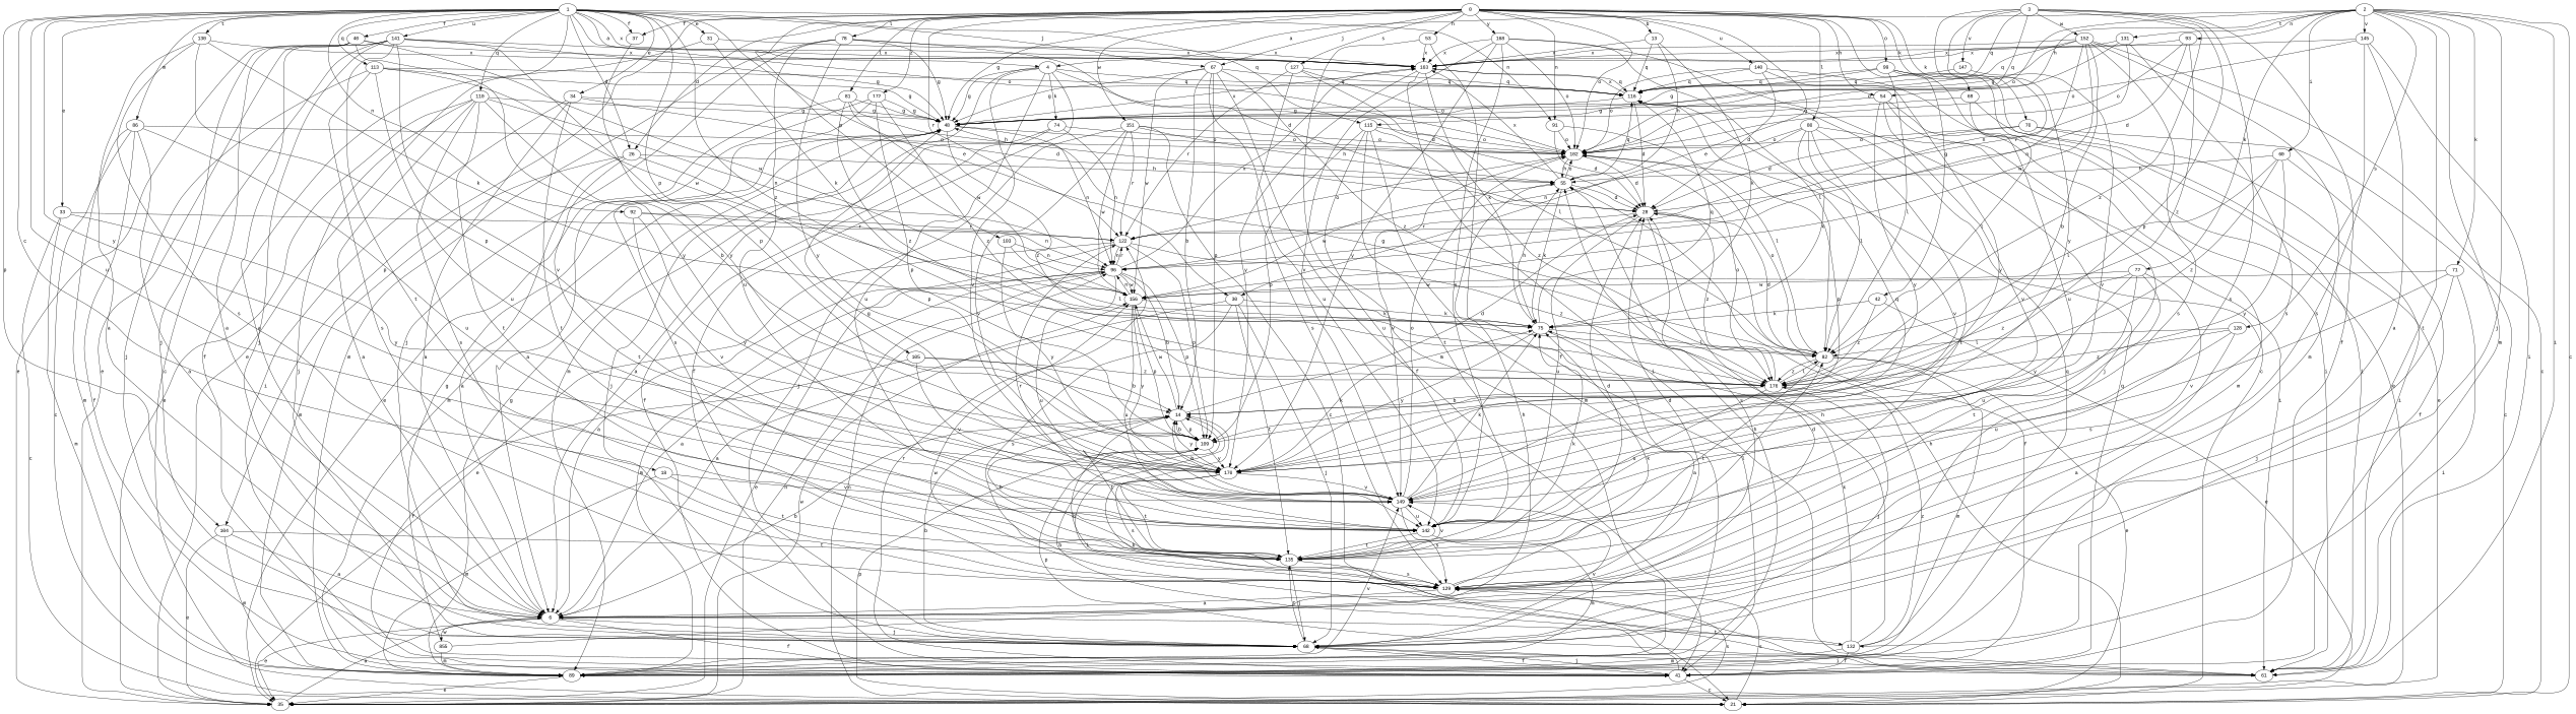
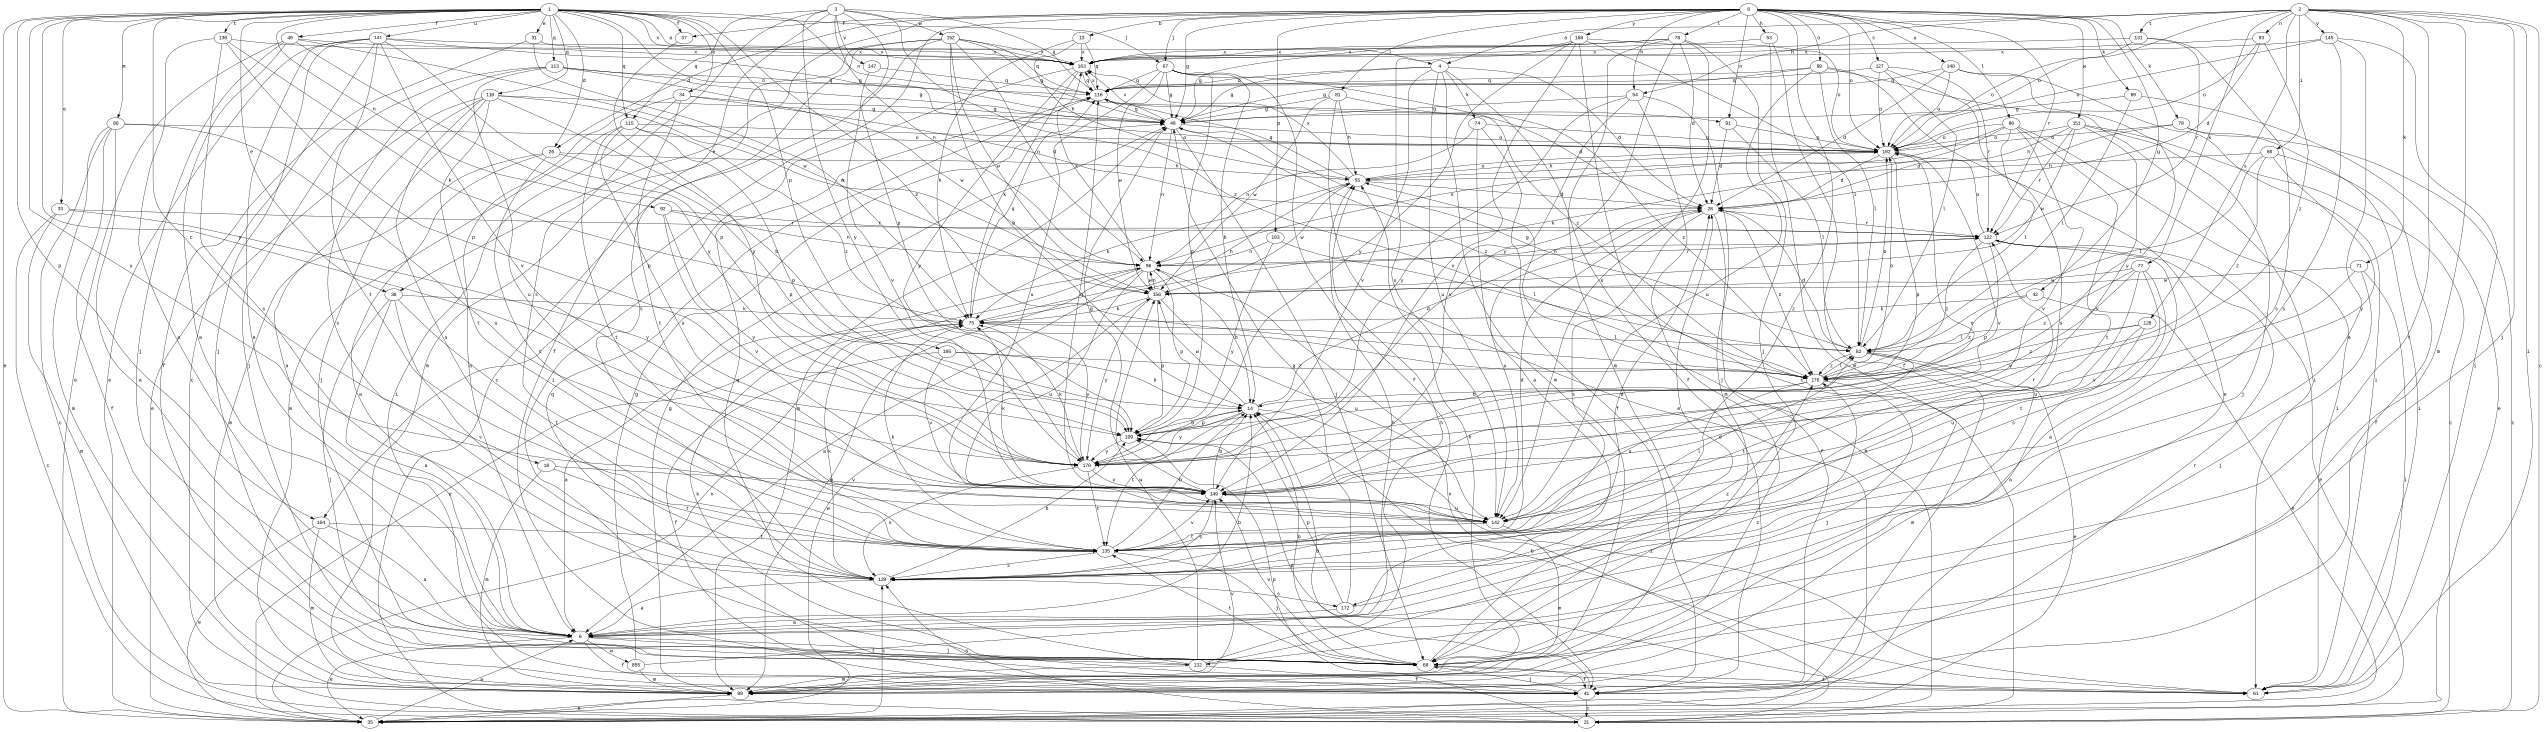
  strict digraph {
    fontname="Liberation Mono"
    node [fontname="Liberation Mono"]
    edge [fontname="Liberation Mono"]
    0
    13
    26
    30
    37
    42
    48
    53
    54
    67
    69
    70
    78
    80
    81
    91
    99
    102
    103
    104
    122
    127
    140
    151
    168
    172
    163
    116
    55
    75
    89
    109
    6
    135
    68
    129
    170
    35
    176
    96
    41
    149
    142
    14
    156
    82
    21
    61
    28
    1
    4
    18
    31
    33
    34
    40
    86
    92
    105
    110
    113
    115
    130
    141
    74
    2
    60
    71
    72
    93
    128
    131
    132
    145
    3
    147
    152
    n78 [label=855]
    0 -> 13 [label=b]
    0 -> 26 [label=d]
    0 -> 30 [label=e]
    0 -> 37 [label=f]
    0 -> 42 [label=g]
    0 -> 48 [label=g]
    0 -> 53 [label=h]
    0 -> 54 [label=h]
    0 -> 67 [label=j]
    0 -> 69 [label=k]
    0 -> 70 [label=k]
    0 -> 78 [label=l]
    0 -> 80 [label=l]
    0 -> 81 [label=l]
    0 -> 91 [label=n]
    0 -> 99 [label=o]
    0 -> 102 [label=o]
    0 -> 103 [label=p]
    0 -> 104 [label=p]
    0 -> 122 [label=r]
    0 -> 127 [label=s]
    0 -> 140 [label=u]
    0 -> 151 [label=w]
    0 -> 168 [label=y]
    0 -> 172 [label=z]
    13 -> 163 [label=x]
    13 -> 116 [label=q]
    13 -> 55 [label=h]
    13 -> 75 [label=k]
    26 -> 55 [label=h]
    26 -> 89 [label=m]
    26 -> 109 [label=p]
    26 -> 6 [label=a]
    26 -> 135 [label=t]
    30 -> 75 [label=k]
    30 -> 6 [label=a]
    30 -> 135 [label=t]
    30 -> 68 [label=j]
    30 -> 129 [label=s]
    37 -> 170 [label=y]
    42 -> 75 [label=k]
    42 -> 35 [label=e]
    42 -> 176 [label=z]
    48 -> 102 [label=o]
    48 -> 163 [label=x]
    48 -> 89 [label=m]
    48 -> 68 [label=j]
    48 -> 176 [label=z]
    48 -> 96 [label=n]
    53 -> 163 [label=x]
    53 -> 89 [label=m]
    53 -> 41 [label=f]
    54 -> 48 [label=g]
    54 -> 89 [label=m]
    54 -> 68 [label=j]
    54 -> 170 [label=y]
    54 -> 149 [label=v]
    67 -> 48 [label=g]
    67 -> 116 [label=q]
    67 -> 109 [label=p]
    67 -> 176 [label=z]
    67 -> 41 [label=f]
    67 -> 142 [label=u]
    67 -> 14 [label=b]
    67 -> 156 [label=w]
    69 -> 48 [label=g]
    69 -> 35 [label=e]
    69 -> 82 [label=l]
    70 -> 102 [label=o]
    70 -> 21 [label=c]
    70 -> 61 [label=i]
    70 -> 28 [label=d]
    78 -> 48 [label=g]
    78 -> 163 [label=x]
    78 -> 89 [label=m]
    78 -> 68 [label=j]
    78 -> 170 [label=y]
    78 -> 142 [label=u]
    78 -> 28 [label=d]
    80 -> 102 [label=o]
    80 -> 75 [label=k]
    80 -> 135 [label=t]
    80 -> 96 [label=n]
    80 -> 149 [label=v]
    80 -> 82 [label=l]
    80 -> 61 [label=i]
    81 -> 48 [label=g]
    81 -> 55 [label=h]
    81 -> 35 [label=e]
    81 -> 176 [label=z]
    81 -> 156 [label=w]
    91 -> 102 [label=o]
    91 -> 82 [label=l]
    91 -> 28 [label=d]
    99 -> 48 [label=g]
    99 -> 116 [label=q]
    99 -> 35 [label=e]
    99 -> 142 [label=u]
    99 -> 82 [label=l]
    99 -> 61 [label=i]
    102 -> 55 [label=h]
    102 -> 109 [label=p]
    102 -> 149 [label=v]
    102 -> 28 [label=d]
    103 -> 170 [label=y]
    103 -> 96 [label=n]
    103 -> 82 [label=l]
    104 -> 89 [label=m]
    104 -> 6 [label=a]
    104 -> 135 [label=t]
    104 -> 35 [label=e]
    122 -> 102 [label=o]
    122 -> 109 [label=p]
    122 -> 6 [label=a]
    122 -> 35 [label=e]
    122 -> 176 [label=z]
    122 -> 96 [label=n]
    127 -> 102 [label=o]
    127 -> 122 [label=r]
    127 -> 116 [label=q]
    127 -> 129 [label=s]
    127 -> 82 [label=l]
    140 -> 102 [label=o]
    140 -> 116 [label=q]
    140 -> 170 [label=y]
    140 -> 61 [label=i]
    140 -> 28 [label=d]
    151 -> 102 [label=o]
    151 -> 122 [label=r]
    151 -> 55 [label=h]
    151 -> 68 [label=j]
    151 -> 149 [label=v]
    151 -> 156 [label=w]
    151 -> 21 [label=c]
    168 -> 102 [label=o]
    168 -> 163 [label=x]
    168 -> 170 [label=y]
    168 -> 149 [label=v]
    168 -> 142 [label=u]
    168 -> 82 [label=l]
    168 -> 21 [label=c]
    172 -> 48 [label=g]
    172 -> 109 [label=p]
    172 -> 6 [label=a]
-   172 -> 129 [label=s]
+   129 -> 172 [label=s]
    172 -> 176 [label=z]
    163 -> 116 [label=q]
    163 -> 75 [label=k]
    163 -> 170 [label=y]
    163 -> 61 [label=i]
    116 -> 48 [label=g]
    116 -> 163 [label=x]
    116 -> 28 [label=d]
    55 -> 102 [label=o]
    55 -> 163 [label=x]
    55 -> 116 [label=q]
    55 -> 75 [label=k]
    55 -> 156 [label=w]
    55 -> 28 [label=d]
    75 -> 116 [label=q]
    75 -> 55 [label=h]
    75 -> 6 [label=a]
    75 -> 170 [label=y]
    75 -> 82 [label=l]
    89 -> 48 [label=g]
    89 -> 55 [label=h]
    89 -> 35 [label=e]
    89 -> 149 [label=v]
    109 -> 170 [label=y]
    109 -> 14 [label=b]
    6 -> 68 [label=j]
    6 -> 35 [label=e]
    6 -> 41 [label=f]
    6 -> 14 [label=b]
    6 -> 132 [label=t]
    6 -> n78 [label=w]
    135 -> 75 [label=k]
    135 -> 68 [label=j]
    135 -> 129 [label=s]
    135 -> 149 [label=v]
    135 -> 14 [label=b]
    135 -> 82 [label=l]
    135 -> 28 [label=d]
    68 -> 135 [label=t]
    68 -> 41 [label=f]
    68 -> 149 [label=v]
    68 -> 14 [label=b]
    68 -> 61 [label=i]
    68 -> 28 [label=d]
    129 -> 75 [label=k]
    129 -> 109 [label=b]
    129 -> 6 [label=a]
    129 -> 28 [label=d]
    170 -> 75 [label=k]
    170 -> 135 [label=t]
    170 -> 129 [label=s]
    170 -> 149 [label=v]
    35 -> 6 [label=a]
    35 -> 129 [label=s]
    35 -> 96 [label=n]
    35 -> 156 [label=w]
    176 -> 102 [label=o]
    176 -> 68 [label=j]
    176 -> 142 [label=u]
    176 -> 14 [label=b]
    176 -> 82 [label=l]
    96 -> 122 [label=r]
    96 -> 163 [label=x]
    96 -> 89 [label=m]
    96 -> 109 [label=p]
    96 -> 6 [label=a]
    96 -> 35 [label=e]
    96 -> 142 [label=u]
    96 -> 14 [label=b]
    96 -> 156 [label=w]
    41 -> 122 [label=r]
    41 -> 116 [label=q]
    41 -> 68 [label=j]
    41 -> 14 [label=b]
    41 -> 21 [label=c]
    149 -> 48 [label=g]
    149 -> 102 [label=o]
    149 -> 116 [label=q]
    149 -> 75 [label=k]
    149 -> 129 [label=s]
    149 -> 142 [label=u]
    149 -> 14 [label=b]
    142 -> 122 [label=r]
    142 -> 89 [label=m]
    142 -> 135 [label=t]
    14 -> 109 [label=p]
    14 -> 135 [label=t]
    14 -> 170 [label=y]
    14 -> 156 [label=w]
    14 -> 61 [label=i]
    14 -> 28 [label=d]
    156 -> 75 [label=k]
    156 -> 109 [label=p]
    156 -> 170 [label=y]
    156 -> 96 [label=n]
    156 -> 142 [label=u]
    82 -> 48 [label=g]
    82 -> 102 [label=o]
    82 -> 89 [label=m]
    82 -> 135 [label=t]
    82 -> 35 [label=e]
    82 -> 176 [label=z]
    82 -> 28 [label=d]
    21 -> 55 [label=h]
    21 -> 109 [label=p]
    21 -> 129 [label=s]
    21 -> 96 [label=n]
    61 -> 109 [label=p]
    61 -> 14 [label=b]
    28 -> 122 [label=r]
    28 -> 129 [label=s]
    28 -> 176 [label=z]
    28 -> 41 [label=f]
    28 -> 142 [label=u]
    1 -> 26 [label=d]
    1 -> 30 [label=e]
    1 -> 37 [label=f]
    1 -> 67 [label=j]
    1 -> 91 [label=n]
    1 -> 102 [label=o]
    1 -> 104 [label=p]
    1 -> 163 [label=x]
    1 -> 170 [label=y]
    1 -> 35 [label=e]
    1 -> 176 [label=z]
    1 -> 142 [label=u]
    1 -> 4 [label=a]
    1 -> 18 [label=c]
    1 -> 31 [label=e]
    1 -> 33 [label=e]
    1 -> 34 [label=e]
    1 -> 40 [label=f]
    1 -> 86 [label=m]
    1 -> 92 [label=n]
    1 -> 105 [label=p]
    1 -> 110 [label=q]
    1 -> 113 [label=q]
    1 -> 115 [label=q]
    1 -> 130 [label=t]
    1 -> 141 [label=u]
    4 -> 48 [label=g]
    4 -> 116 [label=q]
    4 -> 89 [label=m]
    4 -> 41 [label=f]
    4 -> 149 [label=v]
    4 -> 142 [label=u]
    4 -> 28 [label=d]
    4 -> 74 [label=k]
    18 -> 89 [label=m]
    18 -> 135 [label=t]
    18 -> 149 [label=v]
    31 -> 163 [label=x]
    31 -> 75 [label=k]
    31 -> 41 [label=f]
    33 -> 122 [label=r]
    33 -> 89 [label=m]
    33 -> 170 [label=y]
    33 -> 21 [label=c]
    34 -> 48 [label=g]
    34 -> 6 [label=a]
    34 -> 135 [label=t]
    34 -> 61 [label=i]
    34 -> 28 [label=d]
    40 -> 163 [label=x]
    40 -> 6 [label=a]
    40 -> 68 [label=j]
    40 -> 170 [label=y]
    40 -> 35 [label=e]
    40 -> 156 [label=w]
    86 -> 102 [label=o]
    86 -> 89 [label=m]
    86 -> 6 [label=a]
    86 -> 41 [label=f]
    86 -> 142 [label=u]
    86 -> 21 [label=c]
    92 -> 122 [label=r]
    92 -> 170 [label=y]
    92 -> 96 [label=n]
    92 -> 149 [label=v]
    105 -> 176 [label=z]
    105 -> 41 [label=f]
    105 -> 149 [label=v]
    105 -> 14 [label=b]
    110 -> 48 [label=g]
    110 -> 6 [label=a]
    110 -> 135 [label=t]
    110 -> 68 [label=j]
    110 -> 129 [label=s]
    110 -> 35 [label=e]
    110 -> 96 [label=n]
    110 -> 14 [label=b]
    113 -> 48 [label=g]
    113 -> 116 [label=q]
    113 -> 68 [label=j]
    113 -> 129 [label=s]
    113 -> 142 [label=u]
    113 -> 156 [label=w]
    115 -> 102 [label=o]
    115 -> 89 [label=m]
    115 -> 109 [label=p]
    115 -> 135 [label=t]
    115 -> 176 [label=z]
    115 -> 142 [label=u]
    130 -> 163 [label=x]
    130 -> 75 [label=k]
    130 -> 109 [label=p]
    130 -> 6 [label=a]
    130 -> 129 [label=s]
    141 -> 48 [label=g]
    141 -> 163 [label=x]
    141 -> 109 [label=p]
    141 -> 6 [label=a]
    141 -> 135 [label=t]
    141 -> 68 [label=j]
    141 -> 35 [label=e]
    141 -> 149 [label=v]
    141 -> 21 [label=c]
    74 -> 102 [label=o]
    74 -> 6 [label=a]
    74 -> 96 [label=n]
    74 -> 41 [label=f]
    2 -> 54 [label=h]
    2 -> 102 [label=o]
    2 -> 89 [label=m]
    2 -> 68 [label=j]
    2 -> 21 [label=c]
    2 -> 61 [label=i]
    2 -> 4 [label=a]
    2 -> 60 [label=i]
    2 -> 71 [label=k]
    2 -> 72 [label=k]
    2 -> 93 [label=n]
    2 -> 128 [label=s]
    2 -> 131 [label=t]
    2 -> 132 [label=t]
    2 -> 145 [label=v]
    60 -> 55 [label=h]
    60 -> 170 [label=y]
    60 -> 176 [label=z]
    60 -> 41 [label=f]
    60 -> 82 [label=l]
    71 -> 68 [label=j]
    71 -> 149 [label=v]
    71 -> 156 [label=w]
    71 -> 61 [label=i]
    72 -> 135 [label=t]
    72 -> 129 [label=s]
    72 -> 170 [label=y]
    72 -> 176 [label=z]
    72 -> 142 [label=u]
    72 -> 156 [label=w]
    93 -> 102 [label=o]
    93 -> 163 [label=x]
    93 -> 176 [label=z]
    93 -> 28 [label=d]
    128 -> 6 [label=a]
    128 -> 176 [label=z]
    128 -> 142 [label=u]
    128 -> 82 [label=l]
    131 -> 102 [label=o]
    131 -> 122 [label=r]
    131 -> 163 [label=x]
    131 -> 129 [label=s]
    132 -> 116 [label=q]
    132 -> 55 [label=h]
    132 -> 75 [label=k]
    132 -> 89 [label=m]
    132 -> 176 [label=z]
    132 -> 41 [label=f]
    132 -> 156 [label=w]
    145 -> 102 [label=o]
    145 -> 163 [label=x]
    145 -> 6 [label=a]
    145 -> 129 [label=s]
    145 -> 61 [label=i]
    3 -> 116 [label=q]
    3 -> 109 [label=p]
    3 -> 129 [label=s]
    3 -> 170 [label=y]
    3 -> 176 [label=z]
    3 -> 96 [label=n]
    3 -> 41 [label=f]
    3 -> 115 [label=q]
    3 -> 147 [label=v]
    3 -> 152 [label=w]
    147 -> 116 [label=q]
    147 -> 149 [label=v]
    152 -> 48 [label=g]
    152 -> 163 [label=x]
    152 -> 116 [label=q]
    152 -> 89 [label=m]
    152 -> 129 [label=s]
    152 -> 96 [label=n]
    152 -> 14 [label=b]
    152 -> 156 [label=w]
    152 -> 21 [label=c]
    n78 -> 48 [label=g]
    n78 -> 55 [label=h]
    n78 -> 89 [label=m]
  }
